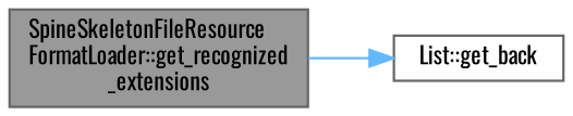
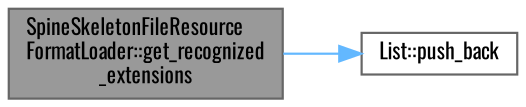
  digraph {
    rankdir=LR
    fontname=Oswald
    node [fontname=Oswald fontsize=10 shape=box style=filled]
    n1 [color=gray40 fillcolor=grey60 fontcolor=black height=0.2 label="SpineSkeletonFileResource\lFormatLoader::get_recognized\l_extensions" width=0.4]
-   n2 [color=grey40 fillcolor=white height=0.2 label="List::get_back" width=0.4]
+   n2 [color=grey40 fillcolor=white height=0.2 label="List::push_back" width=0.4]
    n1 -> n2 [color=steelblue1 fontname=Oswald fontsize=10 labelfontname=Helvetica labelfontsize=10 style=solid]
  }
